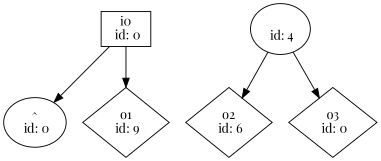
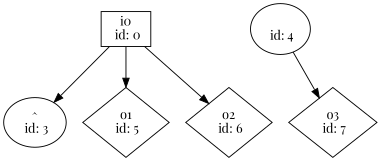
  digraph {
    fontname="Playfair Display"
    node [fontname="Playfair Display" shape=diamond]
    edge [fontname="Playfair Display"]
    n1 [label="i0\n id: 0" shape=box]
-   n2 [label="^\n id: 0" shape=""]
-   n3 [label="o1\n id: 9"]
+   n2 [label="^\n id: 3" shape=""]
+   n3 [label="o1\n id: 5"]
    n4 [label="\n id: 4" shape=""]
    n5 [label="o2\n id: 6"]
-   n6 [label="o3\n id: 0"]
+   n6 [label="o3\n id: 7"]
    n1 -> n2
    n1 -> n3
-   n4 -> n5
+   n1 -> n5
    n4 -> n6
  }
